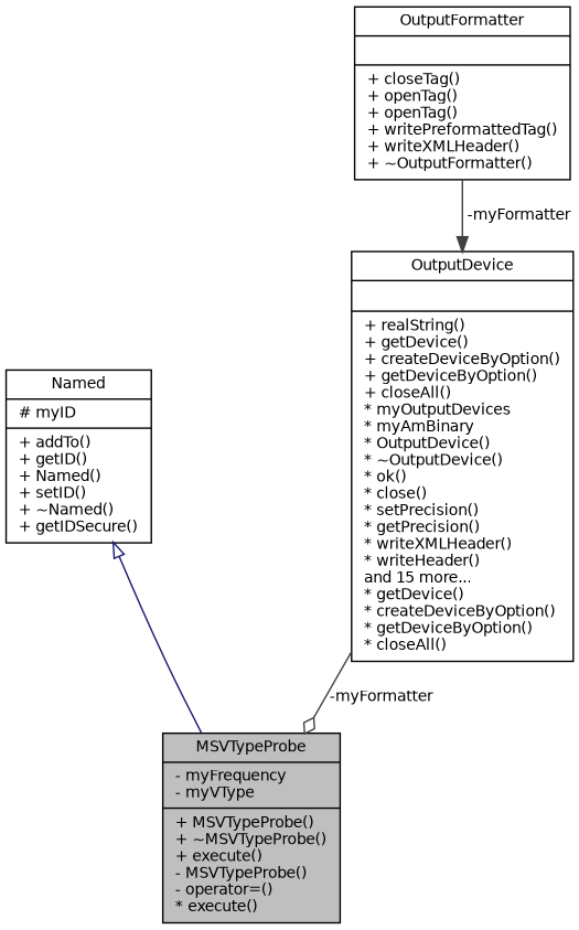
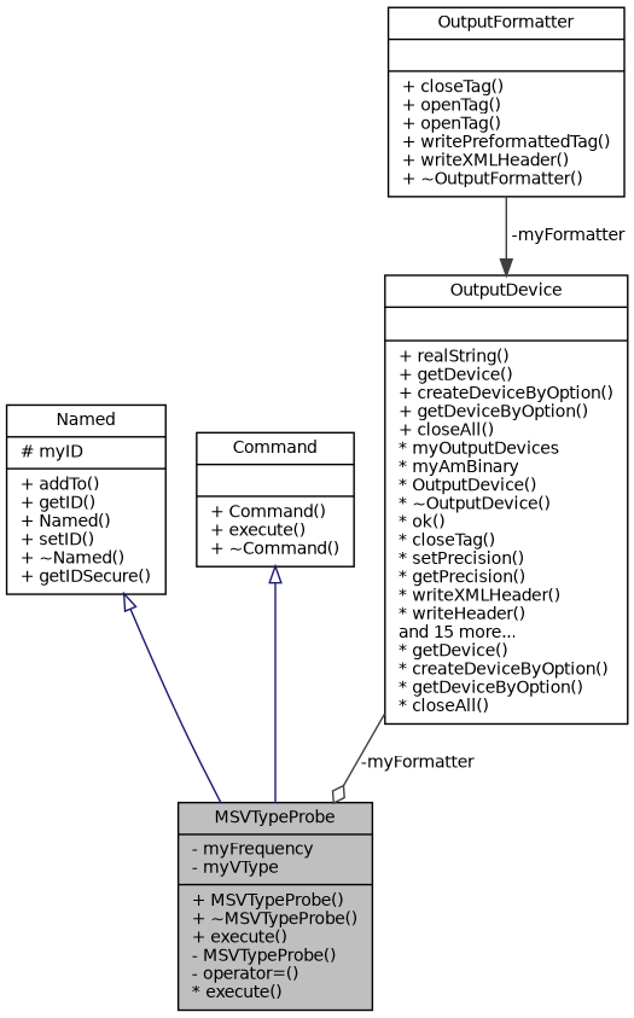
  digraph {
    node [color=black fillcolor=white fontname=Helvetica fontsize=10 shape=record style=filled]
    edge [color=midnightblue fontname=Helvetica fontsize=10 labelfontname=Helvetica labelfontsize=10 style=solid]
    n1 [fillcolor=grey75 fontcolor=black height=0.2 label="{MSVTypeProbe\n|- myFrequency\l- myVType\l|+ MSVTypeProbe()\l+ ~MSVTypeProbe()\l+ execute()\l- MSVTypeProbe()\l- operator=()\l* execute()\l}" width=0.4]
    n2 [height=0.2 label="{Named\n|# myID\l|+ addTo()\l+ getID()\l+ Named()\l+ setID()\l+ ~Named()\l+ getIDSecure()\l}" width=0.4]
-   n4 [height=0.2 label="{OutputDevice\n||+ realString()\l+ getDevice()\l+ createDeviceByOption()\l+ getDeviceByOption()\l+ closeAll()\l* myOutputDevices\l* myAmBinary\l* OutputDevice()\l* ~OutputDevice()\l* ok()\l* close()\l* setPrecision()\l* getPrecision()\l* writeXMLHeader()\l* writeHeader()\land 15 more...\l* getDevice()\l* createDeviceByOption()\l* getDeviceByOption()\l* closeAll()\l}" width=0.4]
+   n3 [height=0.2 label="{Command\n||+ Command()\l+ execute()\l+ ~Command()\l}" width=0.4]
+   n4 [height=0.2 label="{OutputDevice\n||+ realString()\l+ getDevice()\l+ createDeviceByOption()\l+ getDeviceByOption()\l+ closeAll()\l* myOutputDevices\l* myAmBinary\l* OutputDevice()\l* ~OutputDevice()\l* ok()\l* closeTag()\l* setPrecision()\l* getPrecision()\l* writeXMLHeader()\l* writeHeader()\land 15 more...\l* getDevice()\l* createDeviceByOption()\l* getDeviceByOption()\l* closeAll()\l}" width=0.4]
    n5 [height=0.2 label="{OutputFormatter\n||+ closeTag()\l+ openTag()\l+ openTag()\l+ writePreformattedTag()\l+ writeXMLHeader()\l+ ~OutputFormatter()\l}" width=0.4]
    n2 -> n1 [arrowtail=onormal dir=back]
+   n3 -> n1 [arrowtail=onormal dir=back]
    n4 -> n1 [arrowhead=odiamond color=grey25 label=" -myFormatter"]
    n5 -> n4 [arrowhead=normal color=grey25 label=" -myFormatter"]
  }
